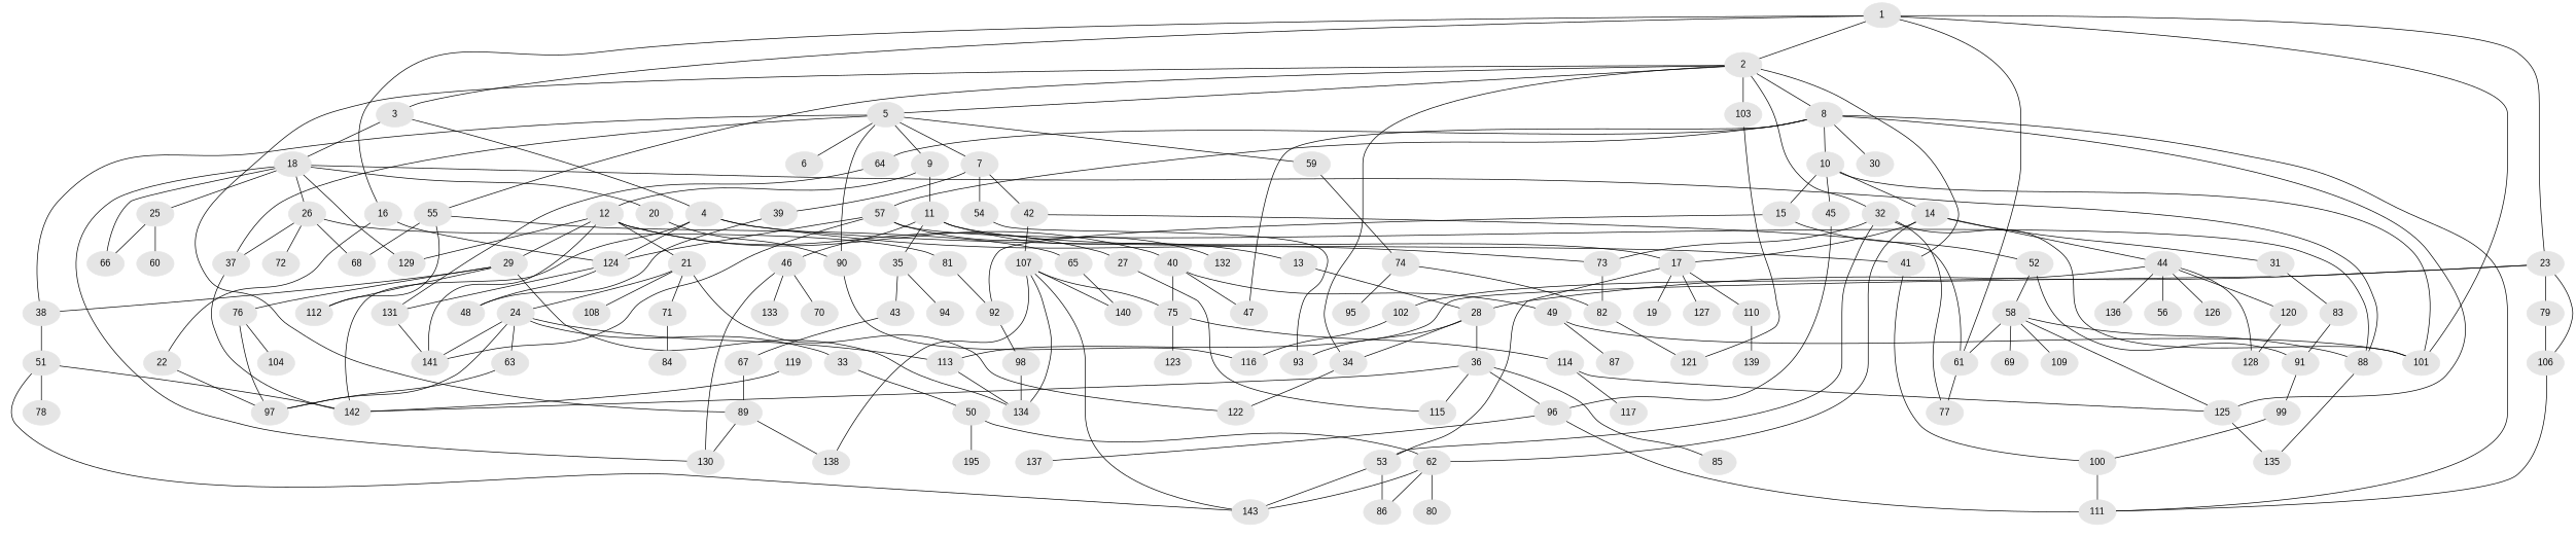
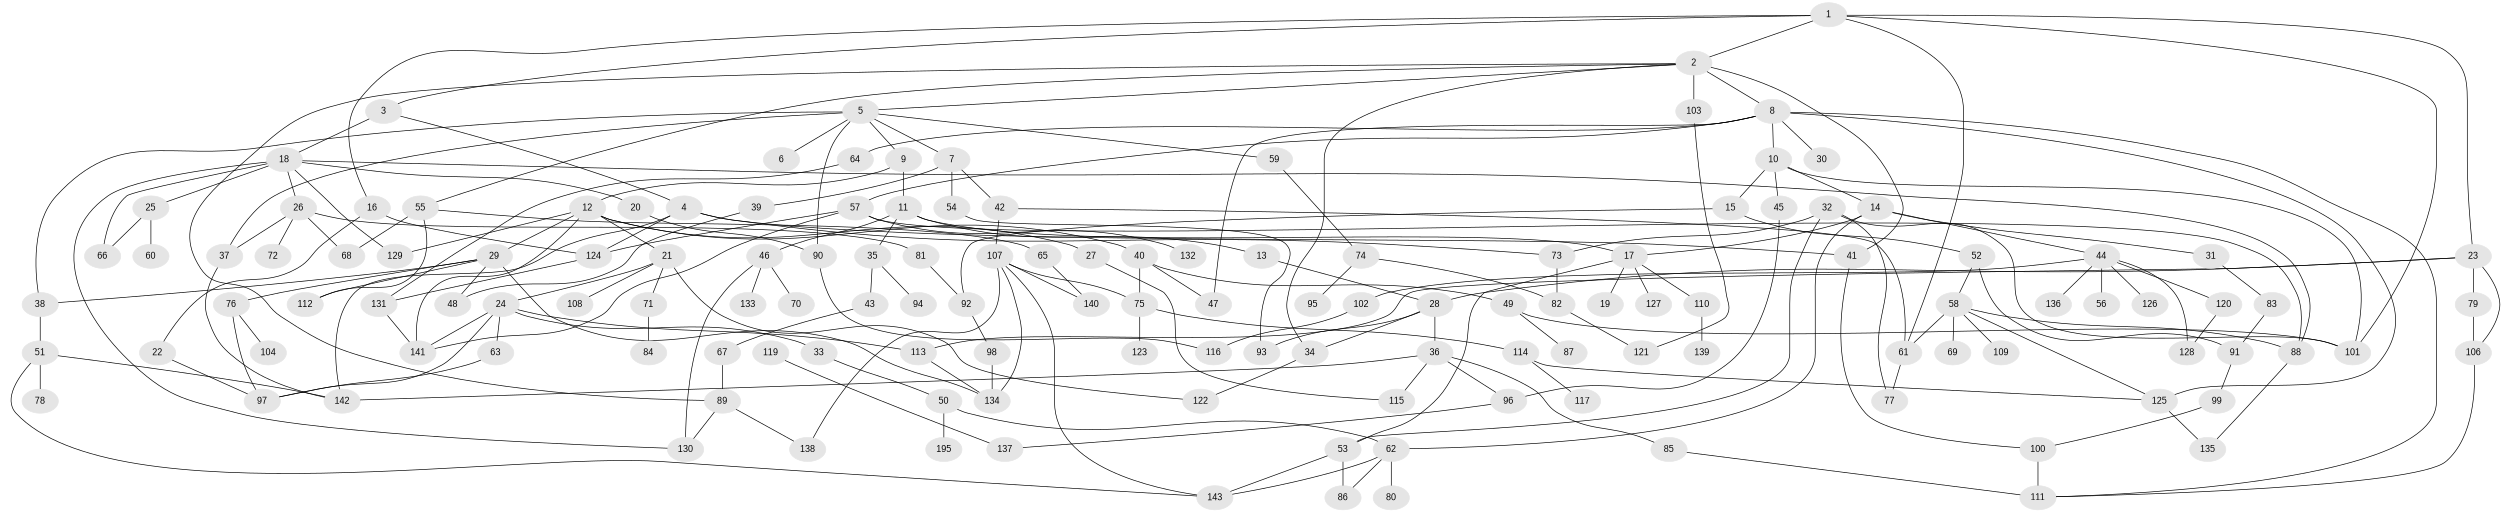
  graph {
    fontname="Liberation Sans"
    node [color=gray90 fontname="Liberation Sans" style=filled]
    edge [fontname="Liberation Sans"]
    1
    2
    3
    16
    23
    61
    101
    5
    8
    32
    34
    41
    55
    89
    103
    4
    18
    124
    22
    28
    79
    106
    113
    77
    6
    7
    9
    37
    38
    59
    90
    10
    30
    47
    57
    64
    111
    125
    73
    53
    122
    100
    68
    112
    65
    130
    138
    121
    142
    129
    20
    25
    26
    66
    88
    82
    131
    39
    42
    54
    11
    12
    51
    74
    116
    48
    107
    93
    14
    15
    45
    141
    132
    135
    13
    17
    35
    46
    21
    27
    29
    40
    31
    44
    62
    52
    92
    96
    19
    110
    127
    43
    94
    70
    133
    24
    71
    108
    115
    76
    134
    49
    75
    36
    83
    56
    102
    120
    126
    128
    136
    143
    86
    80
    58
    91
    98
    97
    139
    60
    72
    81
    33
    63
    84
    50
    85
    104
    n129 [label=195]
    67
    137
    78
    87
    114
    123
    140
    69
    109
    99
    95
    117
    119
    1 -- 2
    1 -- 3
    1 -- 16
    1 -- 23
    1 -- 61
    1 -- 101
    2 -- 5
    2 -- 8
-   2 -- 32
    2 -- 34
    2 -- 41
    2 -- 55
    2 -- 89
    2 -- 103
    3 -- 4
    3 -- 18
    16 -- 124
    16 -- 22
    23 -- 28
    23 -- 79
    23 -- 106
    23 -- 113
    61 -- 77
    5 -- 6
    5 -- 7
    5 -- 9
    5 -- 37
    5 -- 38
    5 -- 59
    5 -- 90
    8 -- 10
    8 -- 30
    8 -- 47
    8 -- 57
    8 -- 64
    8 -- 111
    8 -- 125
    32 -- 101
    32 -- 77
    32 -- 73
    32 -- 53
    34 -- 122
    41 -- 100
    55 -- 68
    55 -- 112
    55 -- 65
    89 -- 130
    89 -- 138
    103 -- 121
    4 -- 41
    4 -- 124
    4 -- 73
    4 -- 142
    18 -- 130
    18 -- 129
    18 -- 20
    18 -- 25
    18 -- 26
    18 -- 66
    18 -- 88
    124 -- 131
    22 -- 97
    28 -- 34
    28 -- 93
    28 -- 36
    79 -- 106
    106 -- 111
    113 -- 134
    7 -- 39
    7 -- 42
    7 -- 54
    9 -- 11
    9 -- 12
    37 -- 142
    38 -- 51
    59 -- 74
    90 -- 116
    10 -- 101
    10 -- 14
    10 -- 15
    10 -- 45
    57 -- 124
    57 -- 88
    57 -- 141
    57 -- 132
    64 -- 131
    125 -- 135
    73 -- 82
    53 -- 143
    53 -- 86
    100 -- 111
    65 -- 140
    20 -- 90
    25 -- 66
    25 -- 60
    26 -- 37
    26 -- 68
    26 -- 72
    26 -- 81
    88 -- 135
    82 -- 121
    131 -- 141
    39 -- 48
    42 -- 61
    42 -- 107
    54 -- 93
    11 -- 13
    11 -- 17
    11 -- 35
    11 -- 46
    12 -- 129
    12 -- 141
    12 -- 21
    12 -- 27
    12 -- 29
    12 -- 40
    51 -- 142
    51 -- 143
    51 -- 78
    74 -- 82
    74 -- 95
    107 -- 138
    107 -- 134
    107 -- 75
    107 -- 143
    107 -- 140
    14 -- 17
    14 -- 31
    14 -- 44
    14 -- 62
    15 -- 52
    15 -- 92
    45 -- 96
    13 -- 28
    17 -- 53
    17 -- 19
    17 -- 110
    17 -- 127
    35 -- 43
    35 -- 94
    46 -- 130
    46 -- 70
    46 -- 133
    21 -- 122
    21 -- 24
    21 -- 71
    21 -- 108
    27 -- 115
    29 -- 38
    29 -- 112
-   124 -- 48
+   29 -- 48
    29 -- 76
    29 -- 134
    40 -- 47
    40 -- 49
    40 -- 75
    31 -- 83
    44 -- 56
    44 -- 102
    44 -- 120
    44 -- 126
    44 -- 128
    44 -- 136
    62 -- 143
    62 -- 86
    62 -- 80
    52 -- 58
    52 -- 91
    92 -- 98
    96 -- 137
    110 -- 139
    43 -- 67
    24 -- 113
    24 -- 141
    24 -- 97
    24 -- 33
    24 -- 63
    71 -- 84
    76 -- 97
    76 -- 104
    49 -- 101
    49 -- 87
    75 -- 114
    75 -- 123
    36 -- 142
    36 -- 96
    36 -- 115
    36 -- 85
    83 -- 91
    102 -- 116
    120 -- 128
    58 -- 61
    58 -- 125
    58 -- 88
    58 -- 69
    58 -- 109
    91 -- 99
    98 -- 134
    81 -- 92
    33 -- 50
    63 -- 97
    50 -- 62
    50 -- n129
-   96 -- 111
+   85 -- 111
    67 -- 89
    114 -- 125
    114 -- 117
    99 -- 100
-   119 -- 142
+   119 -- 137
  }
